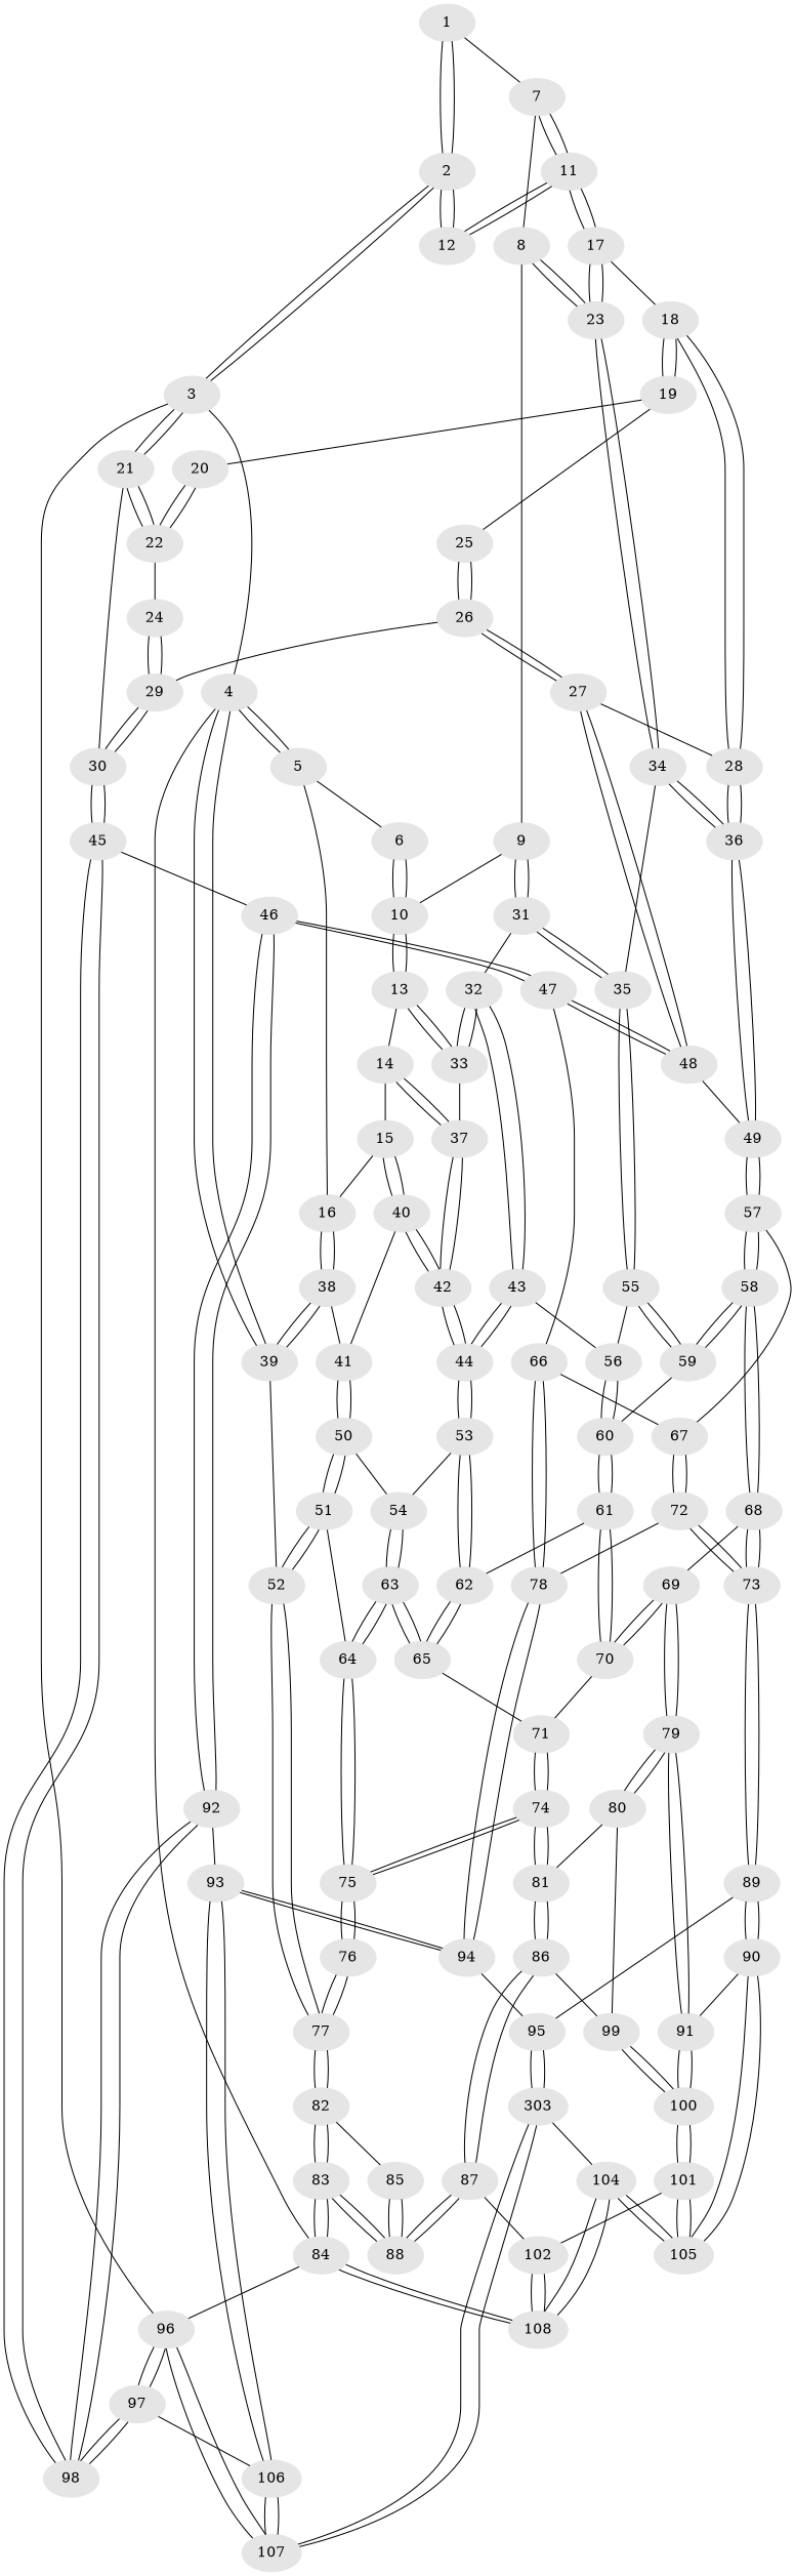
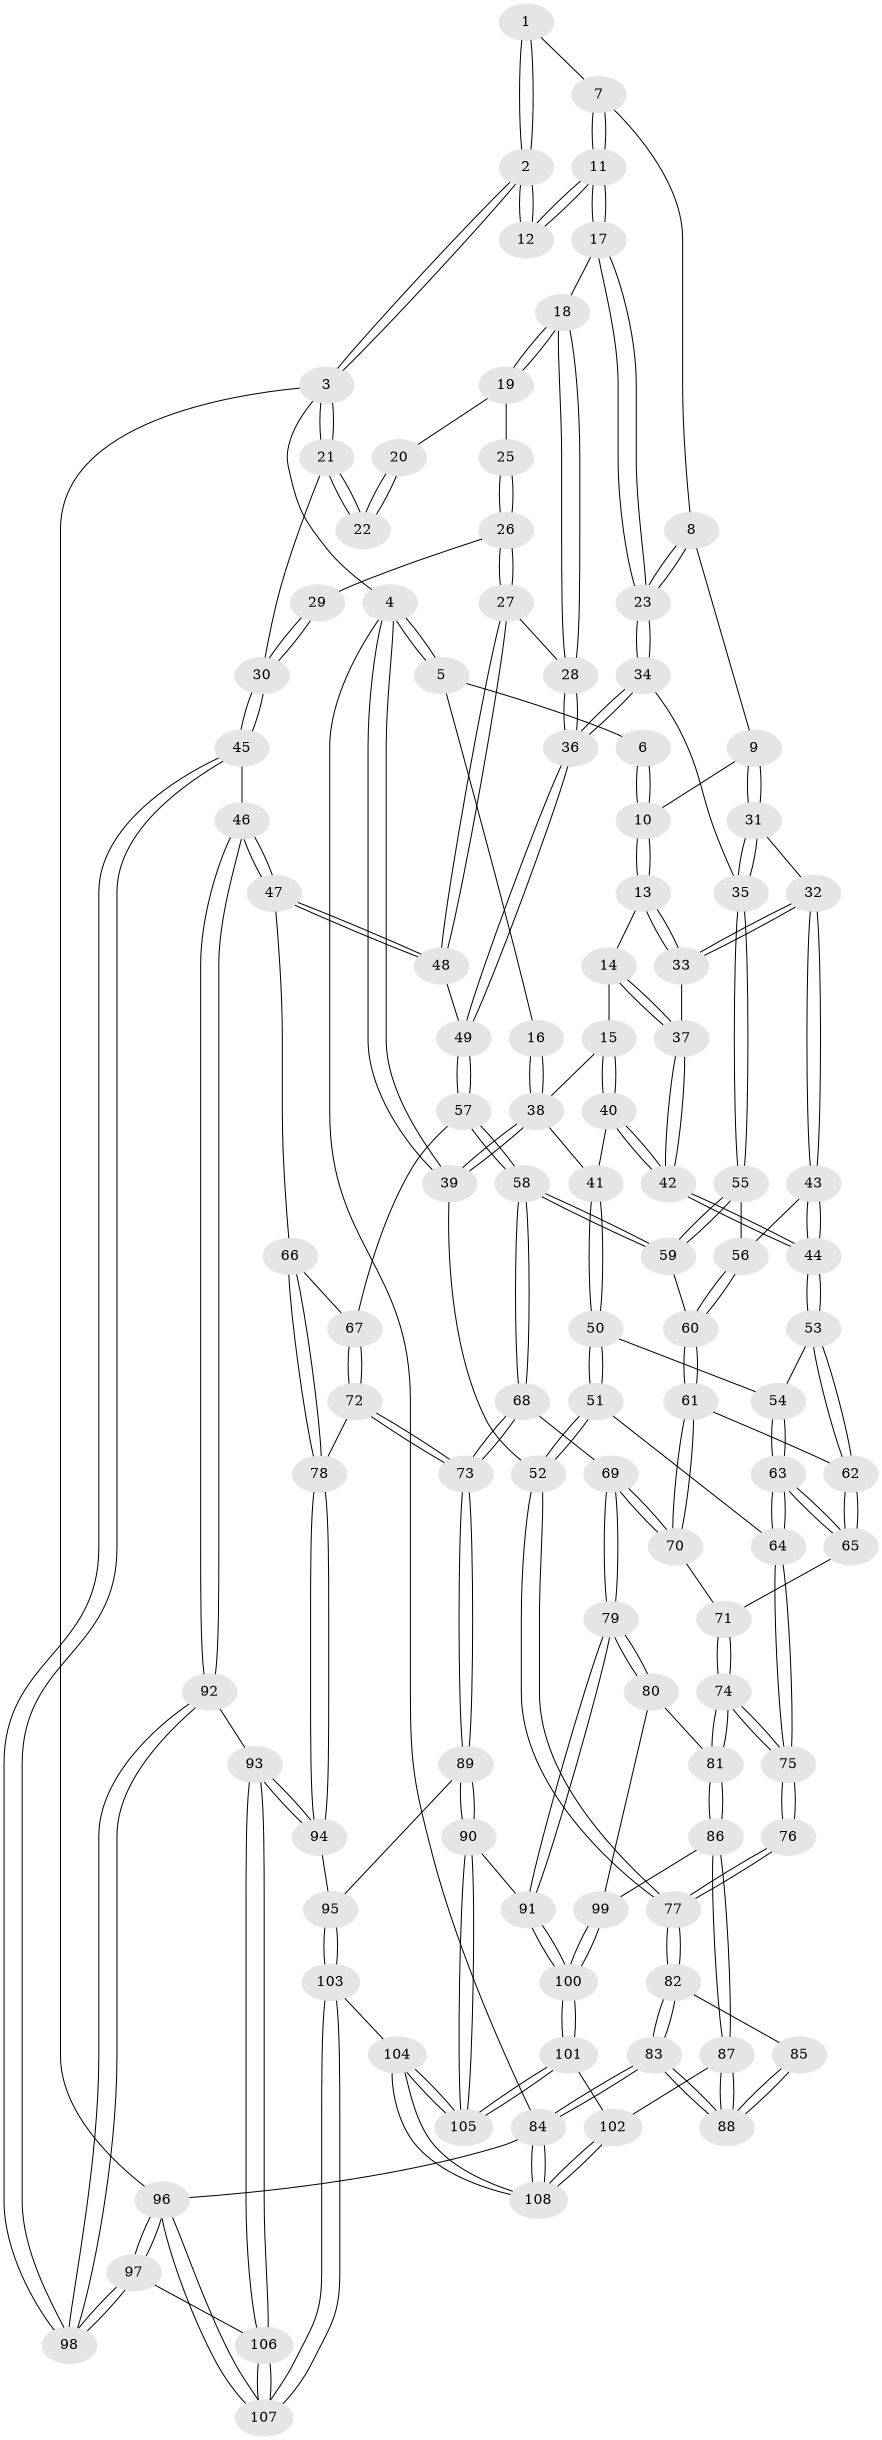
  graph {
    node [color=gray90 style=filled]
    1
    2
    7
    3
    12
    8
    11
    4
    21
    96
    5
    39
    84
    22
    30
    97
    107
    6
    16
    52
    108
    10
    38
    13
    9
    23
    17
    31
    34
    32
    35
    14
    33
    18
    15
    37
    40
    42
    41
    19
    28
    20
    25
    36
    26
-   24
    45
    29
    27
    48
    49
    46
    98
    43
    55
    44
    56
    59
    57
    50
    77
    51
    54
    53
    60
    62
    47
    92
    66
    93
    67
    78
    58
    64
    63
    75
    82
    65
    61
    68
    72
    69
    73
    70
    71
    76
    74
    94
    79
    89
    80
    91
    81
    90
    95
    86
    83
    85
    99
    100
    87
    88
    102
    105
-   103 [label=303]
+   103
    101
    106
    104
    1 -- 2
    1 -- 2
    1 -- 7
    2 -- 3
    2 -- 3
    2 -- 12
    2 -- 12
    7 -- 8
    7 -- 11
    7 -- 11
    3 -- 4
    3 -- 21
    3 -- 21
    3 -- 96
    8 -- 9
    8 -- 23
    8 -- 23
    11 -- 12
    11 -- 12
    11 -- 17
    11 -- 17
    4 -- 5
    4 -- 5
    4 -- 39
    4 -- 39
    4 -- 84
    21 -- 22
    21 -- 22
    21 -- 30
    96 -- 97
    96 -- 97
    96 -- 107
    96 -- 107
    5 -- 6
    5 -- 16
    39 -- 52
    84 -- 96
    84 -- 108
    84 -- 108
-   22 -- 24
    30 -- 45
    30 -- 45
    97 -- 98
    97 -- 98
    97 -- 106
    6 -- 10
    6 -- 10
    16 -- 38
    16 -- 38
    52 -- 77
    52 -- 77
    10 -- 13
    10 -- 13
    38 -- 39
    38 -- 39
    38 -- 41
    13 -- 14
    13 -- 33
    13 -- 33
    9 -- 10
    9 -- 31
    9 -- 31
    23 -- 34
    23 -- 34
    17 -- 23
    17 -- 23
    17 -- 18
    31 -- 32
    31 -- 35
    31 -- 35
    34 -- 35
    34 -- 36
    34 -- 36
    32 -- 33
    32 -- 33
    32 -- 43
    32 -- 43
    35 -- 55
    35 -- 55
    14 -- 15
    14 -- 37
    14 -- 37
    33 -- 37
    18 -- 19
    18 -- 19
    18 -- 28
    18 -- 28
-   15 -- 16
+   15 -- 38
    15 -- 40
    15 -- 40
    37 -- 42
    37 -- 42
    40 -- 42
    40 -- 42
    40 -- 41
    42 -- 44
    42 -- 44
    41 -- 50
    41 -- 50
    19 -- 20
    19 -- 25
    28 -- 36
    28 -- 36
    20 -- 22
    20 -- 22
    25 -- 26
    25 -- 26
    36 -- 49
    36 -- 49
    26 -- 29
    26 -- 27
    26 -- 27
-   24 -- 29
-   24 -- 29
    45 -- 46
    45 -- 98
    45 -- 98
    29 -- 30
    29 -- 30
    27 -- 28
    27 -- 48
    27 -- 48
    48 -- 49
    49 -- 57
    49 -- 57
    46 -- 47
    46 -- 47
    46 -- 92
    46 -- 92
    43 -- 44
    43 -- 44
    43 -- 56
    55 -- 56
    55 -- 59
    55 -- 59
    44 -- 53
    44 -- 53
    56 -- 60
    56 -- 60
    59 -- 60
    57 -- 67
    57 -- 58
    57 -- 58
    50 -- 51
    50 -- 51
    50 -- 54
    77 -- 82
    77 -- 82
    51 -- 52
    51 -- 52
    51 -- 64
    54 -- 63
    54 -- 63
    53 -- 54
    53 -- 62
    53 -- 62
    60 -- 61
    60 -- 61
    62 -- 65
    62 -- 65
    47 -- 48
    47 -- 48
    47 -- 66
    92 -- 98
    92 -- 98
    92 -- 93
    66 -- 67
    66 -- 78
    66 -- 78
    93 -- 94
    93 -- 94
    93 -- 106
    93 -- 106
    67 -- 72
    67 -- 72
    78 -- 94
    78 -- 94
    58 -- 59
    58 -- 59
    58 -- 68
    58 -- 68
    64 -- 75
    64 -- 75
    63 -- 64
    63 -- 64
    63 -- 65
    63 -- 65
    75 -- 76
    75 -- 76
    82 -- 83
    82 -- 83
    82 -- 85
    65 -- 71
    61 -- 62
    61 -- 70
    61 -- 70
    68 -- 69
    68 -- 73
    68 -- 73
    72 -- 78
    72 -- 73
    72 -- 73
    69 -- 70
    69 -- 70
    69 -- 79
    69 -- 79
    73 -- 89
    73 -- 89
    70 -- 71
    71 -- 74
    71 -- 74
    76 -- 77
    76 -- 77
    74 -- 75
    74 -- 75
    74 -- 81
    74 -- 81
    94 -- 95
    79 -- 80
    79 -- 80
    79 -- 91
    79 -- 91
    89 -- 90
    89 -- 90
    89 -- 95
    80 -- 81
    80 -- 99
    91 -- 100
    91 -- 100
    81 -- 86
    81 -- 86
    90 -- 91
    90 -- 105
    90 -- 105
    95 -- 103
    95 -- 103
    86 -- 99
    86 -- 87
    86 -- 87
    83 -- 84
    83 -- 84
    83 -- 88
    83 -- 88
    85 -- 88
    85 -- 88
    99 -- 100
    99 -- 100
    100 -- 101
    100 -- 101
    87 -- 88
    87 -- 88
    87 -- 102
    102 -- 108
    102 -- 108
    103 -- 107
    103 -- 107
    103 -- 104
    101 -- 102
    101 -- 105
    101 -- 105
    106 -- 107
    106 -- 107
    104 -- 108
    104 -- 108
    104 -- 105
    104 -- 105
  }
